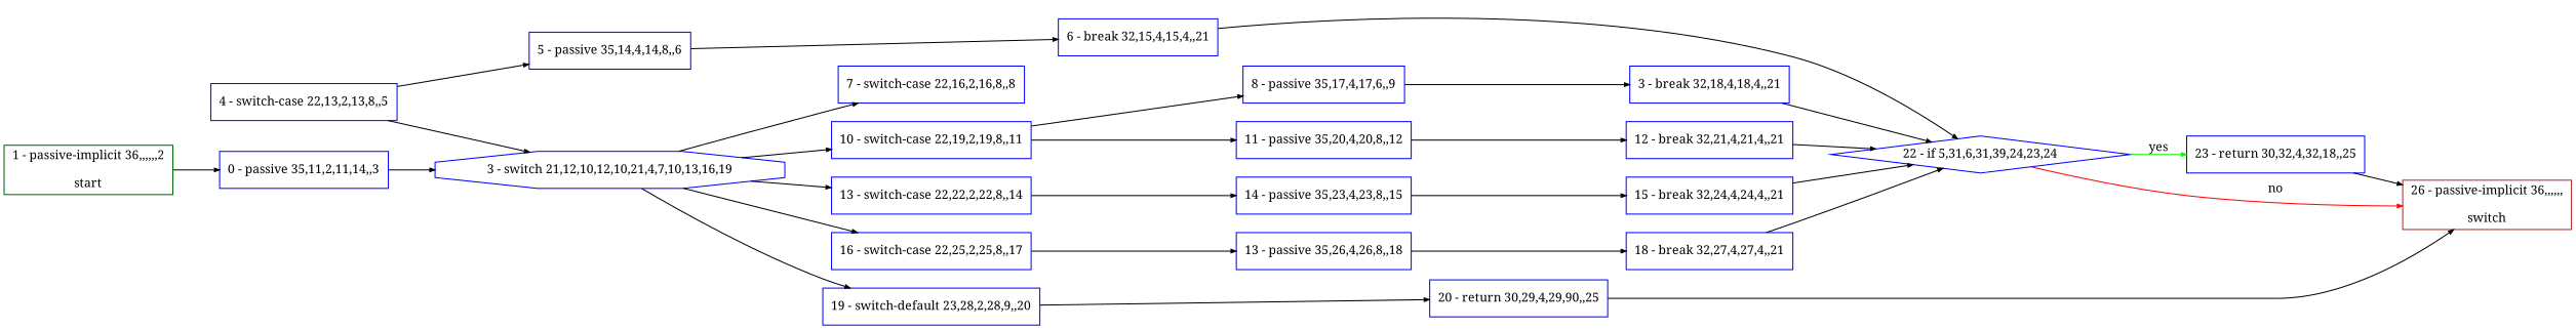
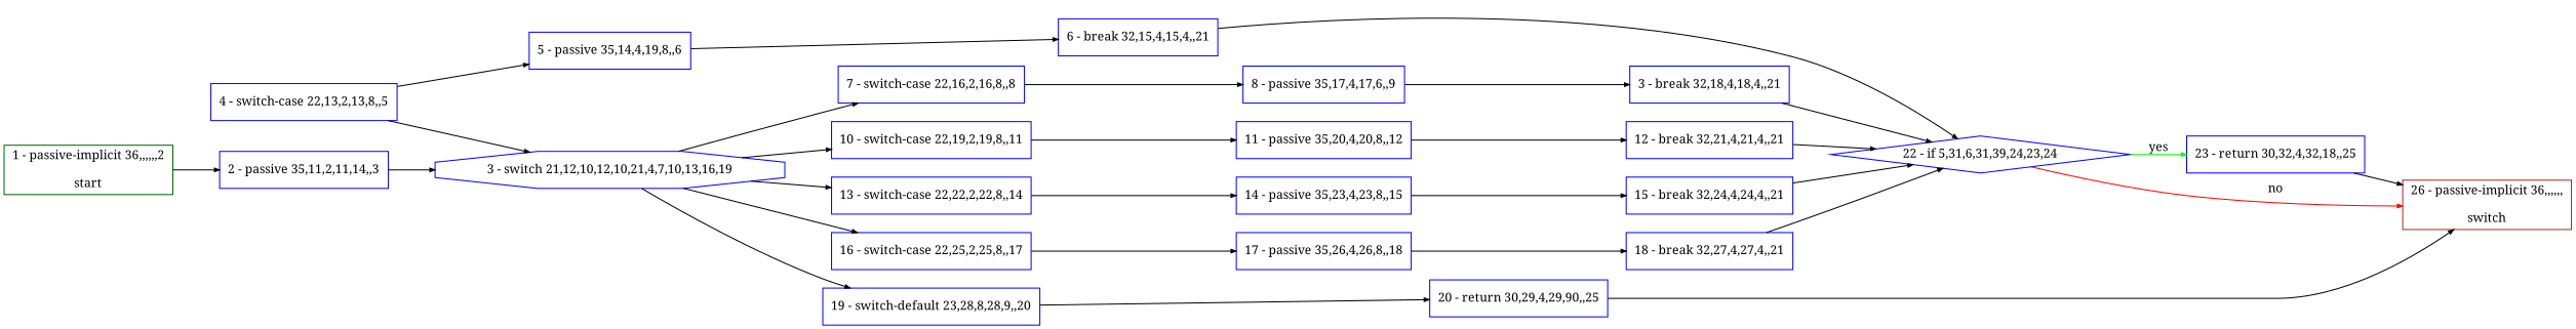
  digraph {
    bgcolor=white
    compound=true
    fillcolor="#FFFFCC"
    fontname="Noto Serif"
    fontsize=12
    pack=true
    packmode=clust
    rankdir=LR
    style="rounded,filled"
    node [color="#0000ff" compound=true fillcolor="#ffffff" fixedsize=false fontname="Noto Serif" fontsize=12 node_initialized=no shape=box style=filled]
    edge [arrowhead=normal arrowsize=0.5 arrowtail=none color="#000000" compound=true dir=forward fontcolor=black fontname="Noto Serif" fontsize=12]
-   n1 [label="0 - passive 35,11,2,11,14,,3"]
+   n1 [label="2 - passive 35,11,2,11,14,,3"]
    n2 [label="3 - switch 21,12,10,12,10,21,4,7,10,13,16,19" shape=octagon]
    n3 [label="7 - switch-case 22,16,2,16,8,,8"]
    n4 [label="10 - switch-case 22,19,2,19,8,,11"]
    n5 [label="13 - switch-case 22,22,2,22,8,,14"]
    n6 [label="16 - switch-case 22,25,2,25,8,,17"]
-   n7 [label="19 - switch-default 23,28,2,28,9,,20"]
+   n7 [label="19 - switch-default 23,28,8,28,9,,20"]
    n8 [color="#006400" label="1 - passive-implicit 36,,,,,,2\n\nstart"]
    n9 [label="4 - switch-case 22,13,2,13,8,,5"]
-   n10 [label="5 - passive 35,14,4,14,8,,6"]
+   n10 [label="5 - passive 35,14,4,19,8,,6"]
    n11 [label="8 - passive 35,17,4,17,6,,9"]
    n12 [label="11 - passive 35,20,4,20,8,,12"]
    n13 [label="14 - passive 35,23,4,23,8,,15"]
-   n14 [label="13 - passive 35,26,4,26,8,,18"]
+   n14 [label="17 - passive 35,26,4,26,8,,18"]
    n15 [label="20 - return 30,29,4,29,90,,25"]
    n16 [label="6 - break 32,15,4,15,4,,21"]
    n17 [label="3 - break 32,18,4,18,4,,21"]
    n18 [label="12 - break 32,21,4,21,4,,21"]
    n19 [label="15 - break 32,24,4,24,4,,21"]
    n20 [label="18 - break 32,27,4,27,4,,21"]
    n21 [color="#a52a2a" label="26 - passive-implicit 36,,,,,,\n\nswitch"]
    n22 [label="22 - if 5,31,6,31,39,24,23,24" shape=diamond]
    n23 [label="23 - return 30,32,4,32,18,,25"]
    n1 -> n2
    n2 -> n3
    n2 -> n4
    n2 -> n5
    n2 -> n6
    n2 -> n7
-   n4 -> n11
+   n3 -> n11
    n4 -> n12
    n5 -> n13
    n6 -> n14
    n7 -> n15
    n8 -> n1
    n9 -> n2
    n9 -> n10
    n10 -> n16
    n11 -> n17
    n12 -> n18
    n13 -> n19
    n14 -> n20
    n15 -> n21
    n16 -> n22
    n17 -> n22
    n18 -> n22
    n19 -> n22
    n20 -> n22
    n22 -> n21 [color="#ff0000" label=no]
    n22 -> n23 [color="#00ff00" label=yes]
    n23 -> n21
  }
